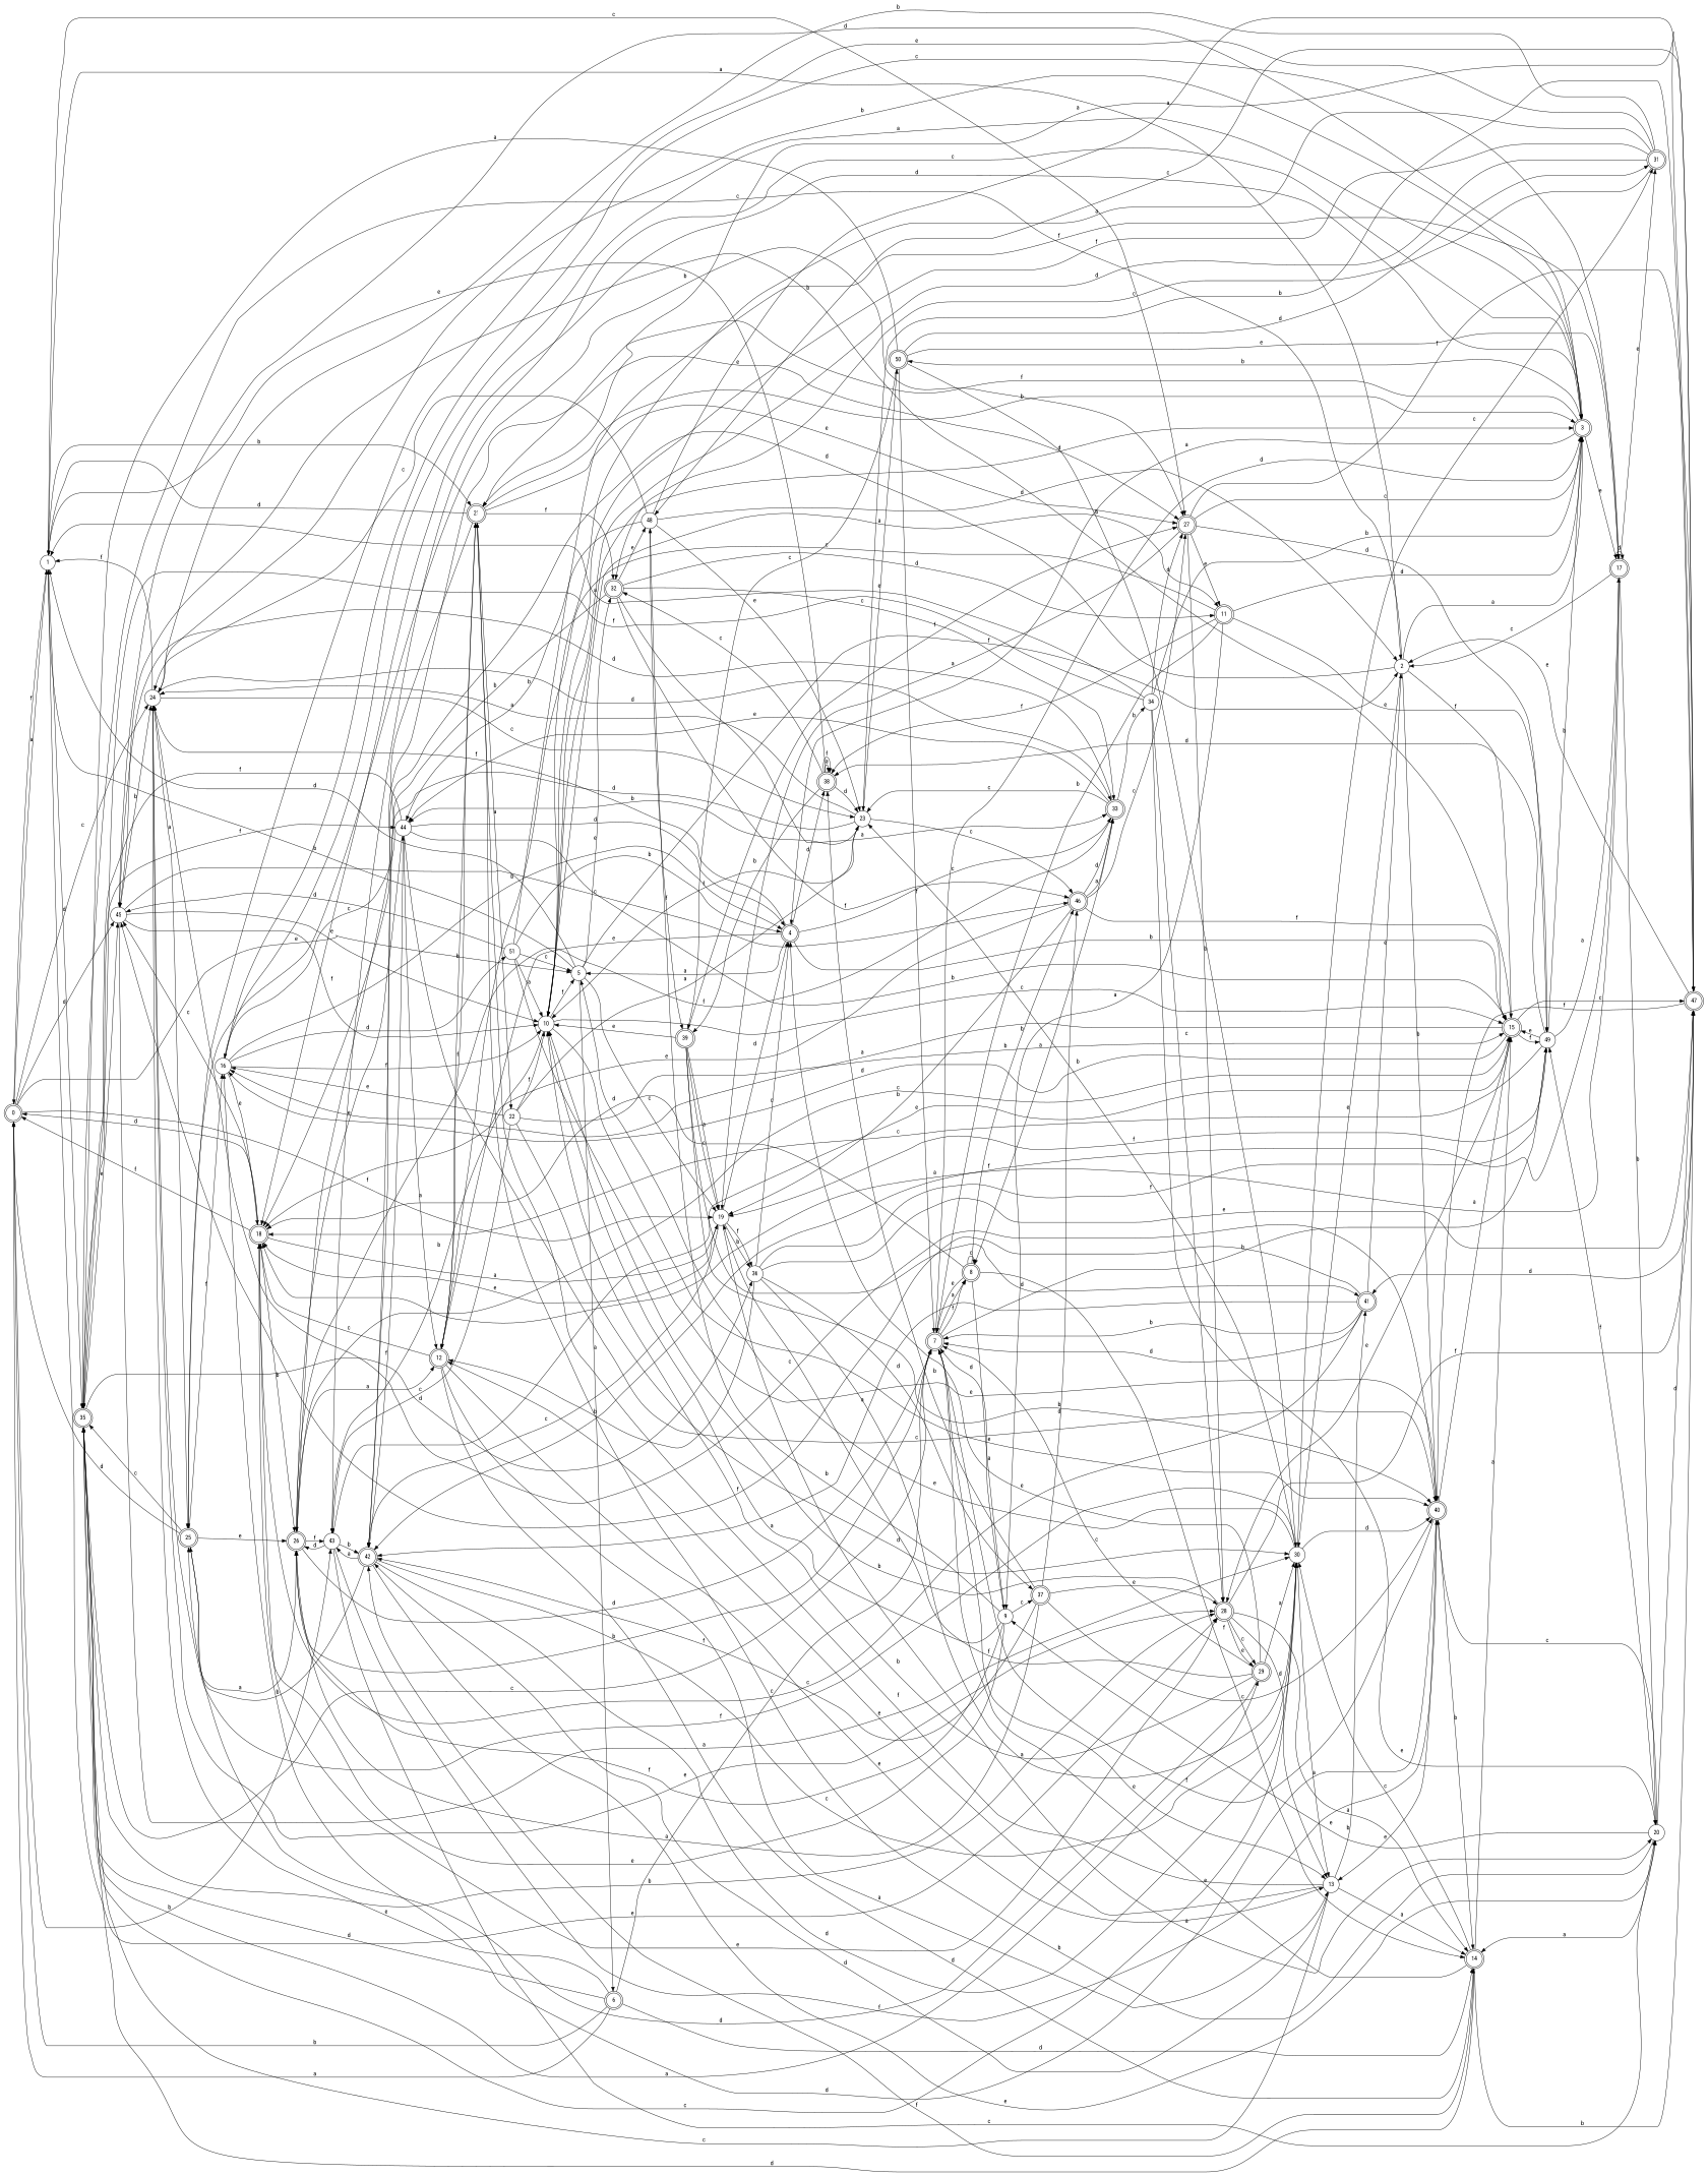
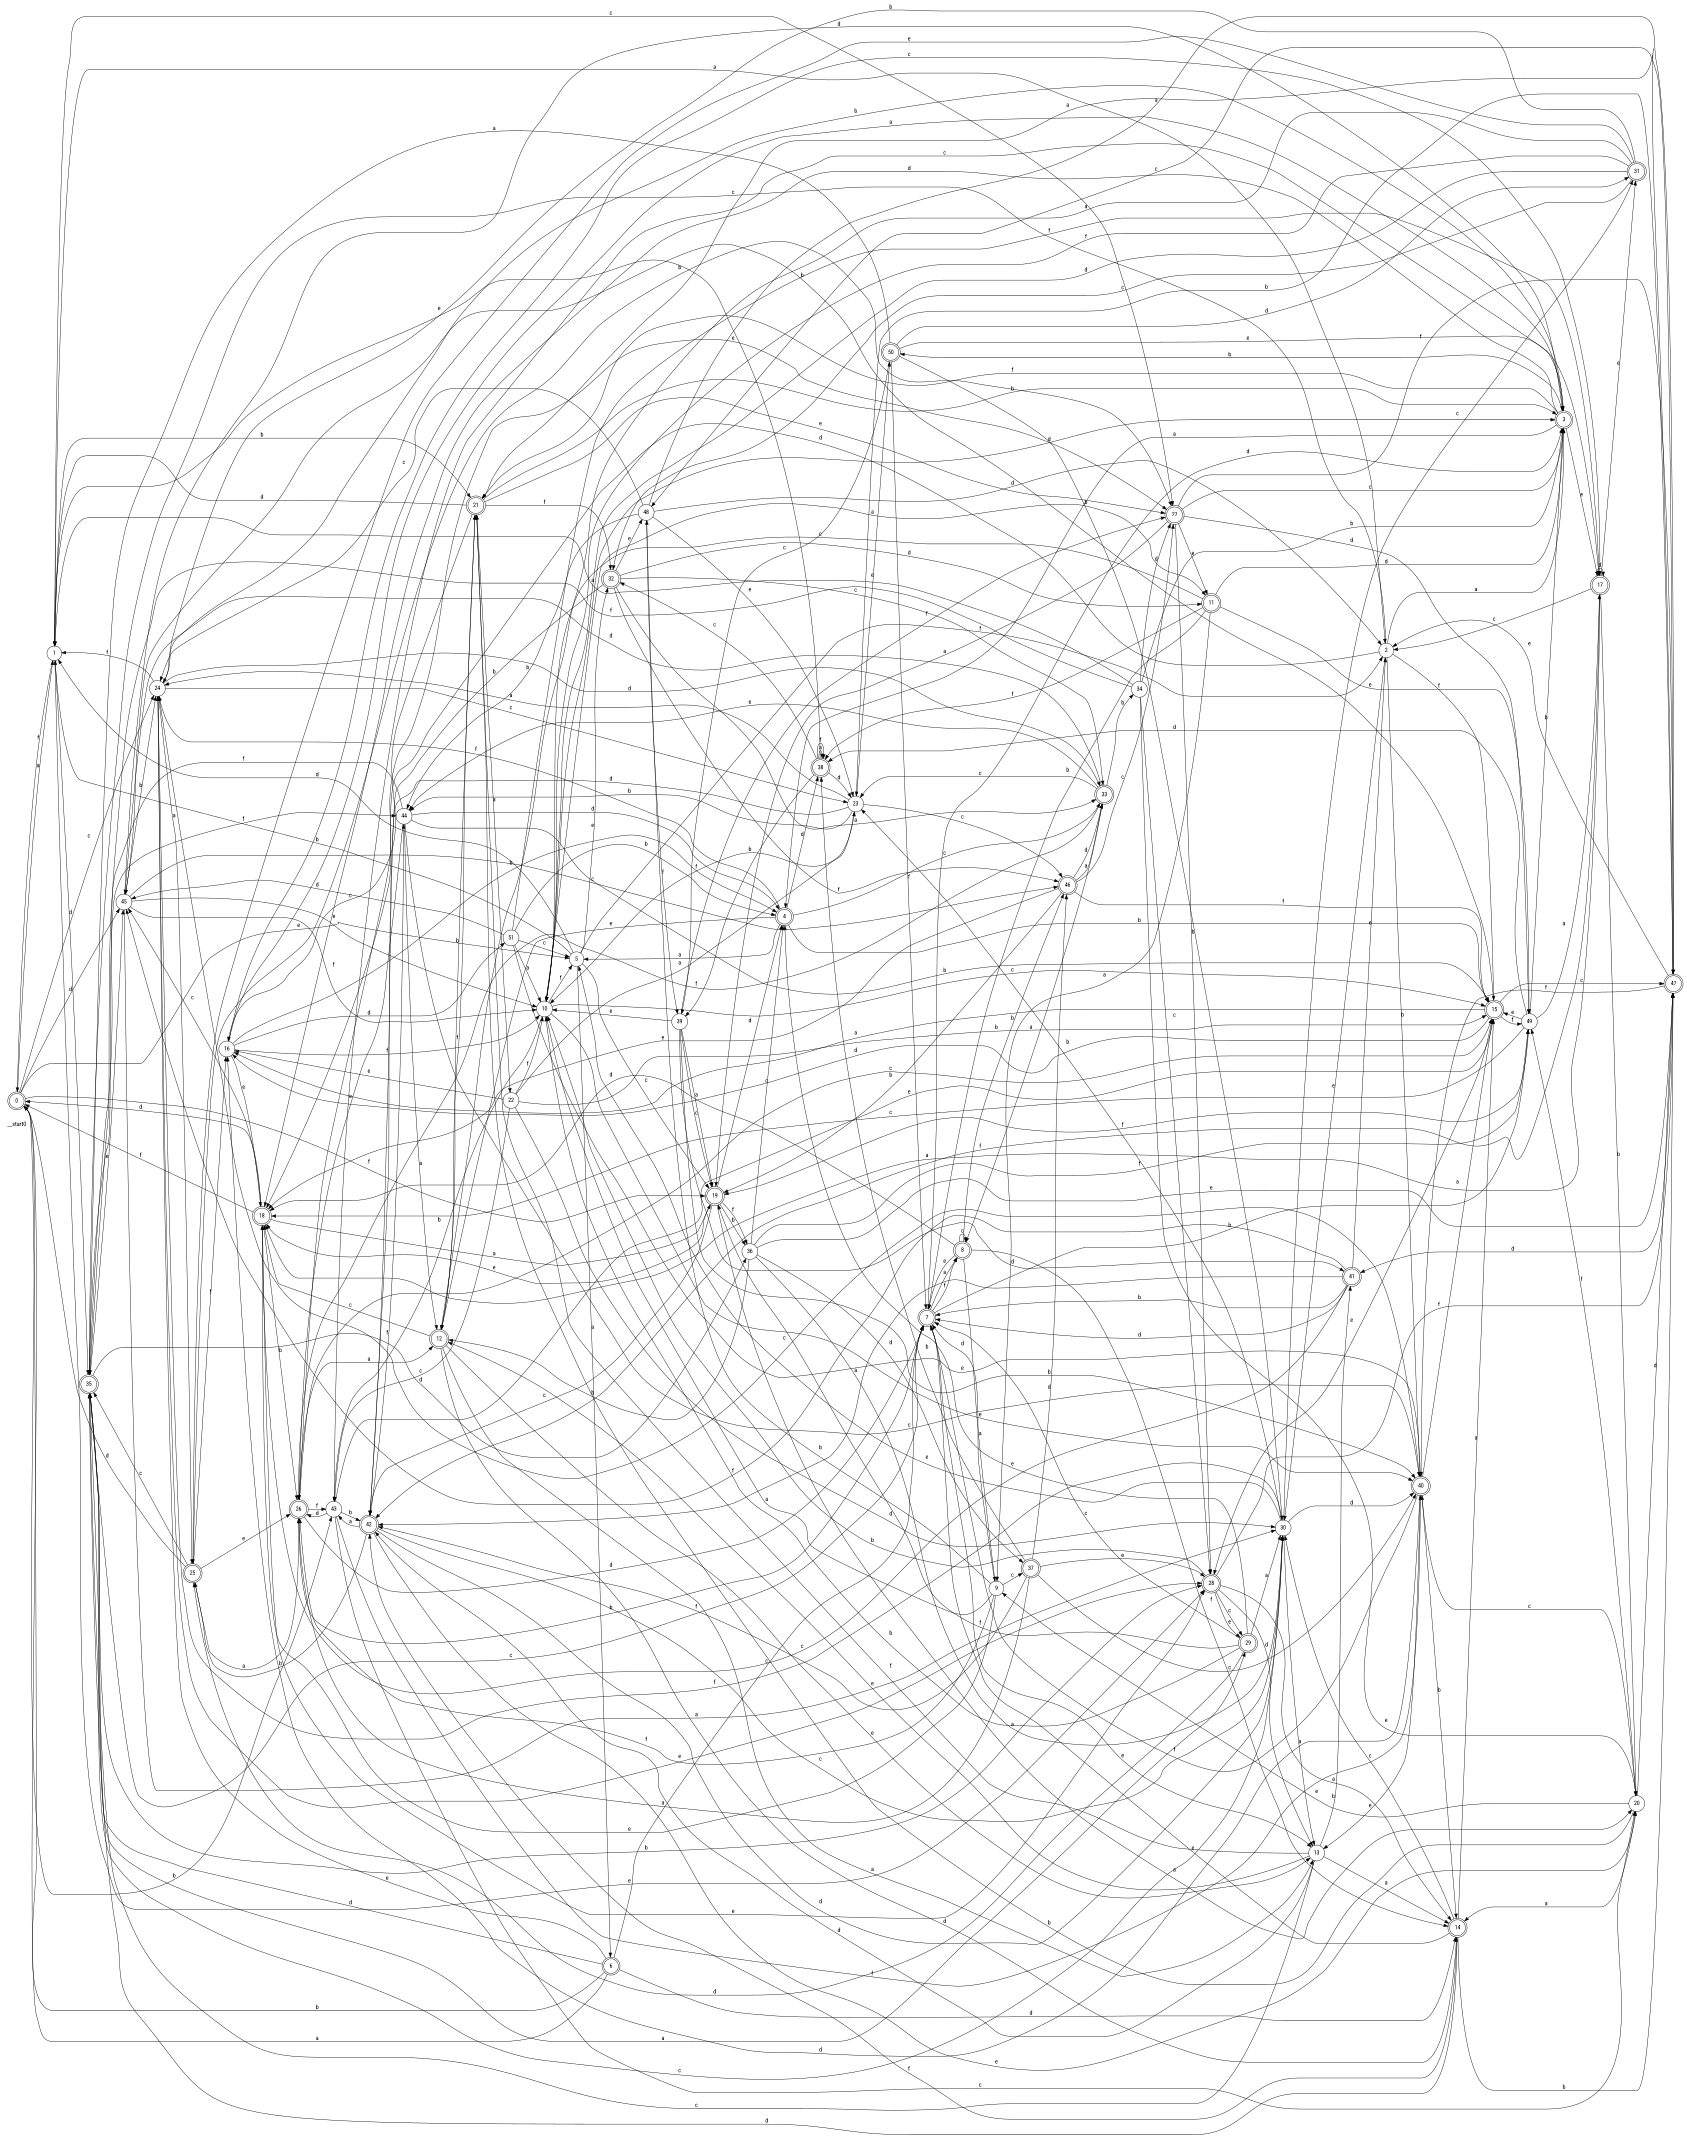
  digraph {
    fontname="Roboto Condensed"
    rankdir=LR
    node [fontname="Roboto Condensed" shape=doublecircle color=black fillcolor=white style="rounded,filled"]
    edge [fontname="Roboto Condensed"]
+   __start0 [shape=none color="" fillcolor="" style=""]
    n2 [label=0]
    n3 [label=1 shape=circle style=filled]
    n4 [label=5 shape=circle style=filled]
-   n5 [label=19 shape=circle style=filled]
+   n5 [label=19 style=filled]
    n6 [label=24 shape=circle style=filled]
    n7 [label=43 shape=circle style=filled]
    n8 [label=45 shape=circle style=filled]
    n9 [label=2 shape=circle style=filled]
    n10 [label=21]
    n11 [label=27]
    n12 [label=28]
    n13 [label=35]
    n14 [label=6]
    n15 [label=32]
    n16 [label=18]
    n17 [label=4]
    n18 [label=42]
    n19 [label=20 shape=circle style=filled]
    n20 [label=36 shape=circle style=filled]
    n21 [label=3]
    n22 [label=33]
    n23 [label=23 shape=circle style=filled]
    n24 [label=25]
    n25 [label=15]
    n26 [label=40]
    n27 [label=26]
    n28 [label=30 shape=circle style=filled]
    n29 [label=46]
    n30 [label=10 shape=circle style=filled]
    n31 [label=16 shape=circle style=filled]
    n32 [label=22 shape=circle style=filled]
    n33 [label=49 shape=circle style=filled]
    n34 [label=11]
    n35 [label=47]
    n36 [label=14]
    n37 [label=13 shape=circle style=filled]
    n38 [label=29]
    n39 [label=44 shape=circle style=filled]
    n40 [label=17]
    n41 [label=50]
    n42 [label=31]
    n43 [label=7]
    n44 [label=12]
    n45 [label=38]
-   n46 [label=39 style=filled]
+   n46 [label=39 shape=circle style=filled]
    n47 [label=8]
    n48 [label=34 shape=circle style=filled]
    n49 [label=48 shape=circle style=filled]
    n50 [label=9 shape=circle style=filled]
    n51 [label=41]
    n52 [label=37]
    n53 [label=51 shape=circle style=filled]
    n2 -> n3 [label=a]
    n2 -> n4 [label=e]
    n2 -> n5 [label=f]
    n2 -> n6 [label=c]
    n2 -> n7 [label=b]
    n2 -> n8 [label=d]
    n3 -> n2 [label=f]
    n3 -> n9 [label=a]
    n3 -> n10 [label=b]
    n3 -> n11 [label=c]
    n3 -> n12 [label=e]
    n3 -> n13 [label=d]
    n4 -> n3 [label=b]
    n4 -> n3 [label=d]
    n4 -> n5 [label=c]
    n4 -> n9 [label=f]
    n4 -> n14 [label=a]
    n4 -> n15 [label=e]
    n5 -> n16 [label=e]
    n5 -> n17 [label=d]
    n5 -> n18 [label=c]
    n5 -> n19 [label=a]
    n5 -> n20 [label=b]
    n5 -> n20 [label=f]
    n6 -> n3 [label=f]
    n6 -> n12 [label=e]
    n6 -> n21 [label=b]
    n6 -> n22 [label=d]
    n6 -> n23 [label=c]
    n6 -> n24 [label=a]
    n7 -> n18 [label=b]
    n7 -> n19 [label=c]
    n7 -> n25 [label=e]
    n7 -> n26 [label=f]
    n7 -> n27 [label=d]
    n8 -> n6 [label=b]
    n8 -> n21 [label=d]
    n8 -> n28 [label=a]
    n8 -> n29 [label=c]
    n8 -> n30 [label=e]
    n8 -> n30 [label=f]
    n9 -> n13 [label=c]
    n9 -> n16 [label=d]
    n9 -> n21 [label=a]
    n9 -> n25 [label=f]
    n9 -> n26 [label=b]
    n9 -> n28 [label=e]
    n10 -> n3 [label=d]
    n10 -> n11 [label=e]
    n10 -> n15 [label=f]
    n10 -> n21 [label=b]
    n10 -> n31 [label=c]
    n10 -> n32 [label=a]
    n11 -> n5 [label=a]
    n11 -> n12 [label=b]
    n11 -> n21 [label=c]
    n11 -> n33 [label=d]
    n11 -> n34 [label=e]
    n11 -> n35 [label=f]
    n12 -> n30 [label=b]
    n12 -> n35 [label=f]
    n12 -> n36 [label=a]
    n12 -> n37 [label=d]
    n12 -> n38 [label=c]
    n12 -> n38 [label=e]
    n13 -> n8 [label=e]
    n13 -> n12 [label=b]
    n13 -> n20 [label=d]
    n13 -> n28 [label=c]
    n13 -> n38 [label=a]
    n13 -> n39 [label=f]
    n14 -> n2 [label=a]
    n14 -> n2 [label=b]
    n14 -> n6 [label=e]
    n14 -> n13 [label=d]
    n14 -> n36 [label=d]
    n14 -> n43 [label=c]
    n15 -> n18 [label=b]
    n15 -> n22 [label=a]
    n15 -> n22 [label=c]
    n15 -> n29 [label=f]
    n15 -> n34 [label=d]
    n15 -> n49 [label=e]
    n16 -> n2 [label=d]
    n16 -> n2 [label=f]
    n16 -> n5 [label=a]
    n16 -> n8 [label=c]
    n16 -> n12 [label=e]
    n16 -> n27 [label=b]
    n17 -> n4 [label=a]
    n17 -> n6 [label=f]
    n17 -> n22 [label=c]
    n17 -> n25 [label=b]
    n17 -> n44 [label=e]
    n17 -> n45 [label=d]
    n18 -> n7 [label=a]
    n18 -> n19 [label=e]
    n18 -> n24 [label=b]
    n18 -> n28 [label=c]
    n18 -> n28 [label=d]
    n18 -> n39 [label=f]
    n19 -> n10 [label=b]
    n19 -> n26 [label=c]
    n19 -> n33 [label=f]
    n19 -> n35 [label=d]
    n19 -> n36 [label=a]
    n19 -> n50 [label=e]
    n20 -> n17 [label=c]
    n20 -> n28 [label=a]
    n20 -> n33 [label=f]
    n20 -> n35 [label=e]
    n20 -> n44 [label=b]
    n20 -> n52 [label=d]
    n21 -> n7 [label=c]
    n21 -> n10 [label=f]
    n21 -> n16 [label=d]
    n21 -> n17 [label=a]
    n21 -> n40 [label=e]
    n21 -> n41 [label=b]
    n22 -> n8 [label=d]
    n22 -> n23 [label=c]
    n22 -> n27 [label=f]
    n22 -> n39 [label=e]
    n22 -> n47 [label=a]
    n22 -> n48 [label=b]
    n23 -> n6 [label=a]
    n23 -> n18 [label=d]
    n23 -> n29 [label=c]
    n23 -> n30 [label=f]
    n23 -> n39 [label=b]
    n23 -> n41 [label=e]
    n24 -> n2 [label=d]
    n24 -> n11 [label=b]
    n24 -> n13 [label=c]
    n24 -> n27 [label=a]
    n24 -> n27 [label=e]
    n24 -> n31 [label=f]
    n25 -> n8 [label=b]
    n25 -> n12 [label=e]
    n25 -> n31 [label=a]
    n25 -> n31 [label=d]
    n25 -> n33 [label=f]
    n25 -> n35 [label=c]
    n26 -> n6 [label=c]
    n26 -> n25 [label=a]
    n26 -> n31 [label=d]
    n26 -> n36 [label=b]
    n26 -> n37 [label=e]
    n26 -> n43 [label=f]
    n27 -> n7 [label=f]
    n27 -> n11 [label=e]
    n27 -> n25 [label=c]
    n27 -> n43 [label=b]
    n27 -> n43 [label=d]
    n27 -> n44 [label=a]
    n28 -> n4 [label=e]
    n28 -> n6 [label=f]
    n28 -> n23 [label=b]
    n28 -> n26 [label=d]
    n28 -> n37 [label=a]
    n28 -> n42 [label=c]
    n29 -> n5 [label=b]
    n29 -> n11 [label=c]
    n29 -> n16 [label=e]
    n29 -> n22 [label=a]
    n29 -> n22 [label=d]
    n29 -> n25 [label=f]
    n30 -> n4 [label=f]
    n30 -> n7 [label=b]
    n30 -> n21 [label=d]
    n30 -> n25 [label=c]
    n30 -> n26 [label=e]
    n30 -> n34 [label=a]
    n31 -> n16 [label=e]
    n31 -> n17 [label=b]
    n31 -> n21 [label=a]
    n31 -> n30 [label=f]
    n31 -> n40 [label=c]
    n31 -> n53 [label=d]
    n32 -> n7 [label=c]
    n32 -> n23 [label=a]
    n32 -> n25 [label=b]
    n32 -> n28 [label=d]
    n32 -> n30 [label=f]
    n32 -> n31 [label=e]
    n33 -> n5 [label=f]
    n33 -> n16 [label=c]
    n33 -> n21 [label=b]
    n33 -> n25 [label=e]
    n33 -> n40 [label=a]
    n33 -> n45 [label=d]
    n34 -> n21 [label=d]
    n34 -> n33 [label=e]
    n34 -> n43 [label=b]
    n34 -> n44 [label=c]
    n34 -> n45 [label=f]
    n34 -> n50 [label=a]
    n35 -> n9 [label=e]
    n35 -> n10 [label=a]
    n35 -> n23 [label=b]
    n35 -> n26 [label=f]
    n35 -> n49 [label=c]
    n35 -> n51 [label=d]
    n36 -> n13 [label=d]
    n36 -> n18 [label=f]
    n36 -> n25 [label=a]
    n36 -> n28 [label=c]
    n36 -> n35 [label=b]
    n36 -> n43 [label=e]
    n37 -> n10 [label=f]
    n37 -> n13 [label=c]
    n37 -> n18 [label=d]
    n37 -> n36 [label=a]
    n37 -> n44 [label=e]
    n37 -> n51 [label=b]
    n38 -> n5 [label=f]
    n38 -> n17 [label=e]
    n38 -> n24 [label=d]
    n38 -> n28 [label=a]
    n38 -> n30 [label=b]
    n38 -> n43 [label=c]
    n39 -> n13 [label=f]
    n39 -> n17 [label=d]
    n39 -> n25 [label=b]
    n39 -> n26 [label=c]
    n39 -> n27 [label=e]
    n39 -> n44 [label=a]
    n40 -> n9 [label=c]
    n40 -> n16 [label=a]
    n40 -> n18 [label=f]
    n40 -> n19 [label=b]
    n40 -> n40 [label=d]
    n40 -> n42 [label=e]
    n41 -> n13 [label=a]
    n41 -> n28 [label=b]
    n41 -> n40 [label=e]
    n41 -> n42 [label=d]
    n41 -> n43 [label=f]
    n41 -> n46 [label=c]
    n42 -> n6 [label=b]
    n42 -> n15 [label=c]
    n42 -> n24 [label=e]
    n42 -> n30 [label=a]
    n42 -> n30 [label=d]
    n42 -> n30 [label=f]
    n43 -> n13 [label=c]
    n43 -> n21 [label=d]
    n43 -> n33 [label=b]
    n43 -> n37 [label=e]
    n43 -> n47 [label=a]
    n43 -> n47 [label=f]
    n44 -> n10 [label=b]
    n44 -> n10 [label=f]
    n44 -> n16 [label=c]
    n44 -> n36 [label=d]
    n44 -> n37 [label=a]
    n44 -> n37 [label=e]
    n45 -> n3 [label=e]
    n45 -> n15 [label=c]
    n45 -> n23 [label=d]
    n45 -> n45 [label=a]
    n45 -> n45 [label=f]
    n45 -> n46 [label=b]
    n46 -> n5 [label=a]
    n46 -> n5 [label=c]
    n46 -> n11 [label=f]
    n46 -> n26 [label=b]
    n46 -> n30 [label=e]
    n46 -> n51 [label=d]
    n47 -> n16 [label=d]
    n47 -> n29 [label=b]
    n47 -> n36 [label=f]
    n47 -> n43 [label=e]
    n47 -> n47 [label=c]
    n47 -> n50 [label=a]
    n48 -> n3 [label=a]
    n48 -> n11 [label=d]
    n48 -> n12 [label=c]
    n48 -> n13 [label=f]
    n48 -> n19 [label=e]
    n48 -> n21 [label=b]
    n49 -> n6 [label=c]
    n49 -> n9 [label=d]
    n49 -> n23 [label=e]
    n49 -> n35 [label=a]
    n49 -> n39 [label=b]
    n49 -> n46 [label=f]
    n50 -> n16 [label=e]
    n50 -> n27 [label=f]
    n50 -> n30 [label=a]
    n50 -> n43 [label=d]
    n50 -> n49 [label=b]
    n50 -> n52 [label=c]
    n51 -> n8 [label=f]
    n51 -> n9 [label=e]
    n51 -> n16 [label=c]
    n51 -> n18 [label=a]
    n51 -> n43 [label=b]
    n51 -> n43 [label=d]
    n52 -> n12 [label=e]
    n52 -> n18 [label=f]
    n52 -> n26 [label=c]
    n52 -> n27 [label=a]
    n52 -> n29 [label=d]
    n52 -> n45 [label=b]
    n53 -> n4 [label=c]
    n53 -> n8 [label=d]
    n53 -> n17 [label=b]
    n53 -> n26 [label=e]
    n53 -> n30 [label=a]
    n53 -> n40 [label=f]
  }
